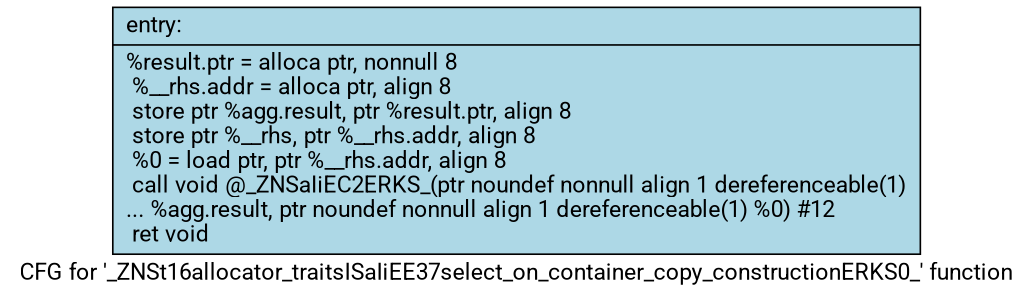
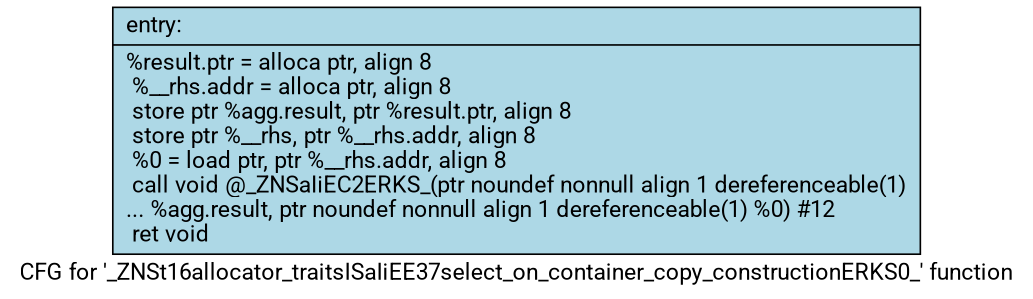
  digraph {
    label="CFG for '_ZNSt16allocator_traitsISaIiEE37select_on_container_copy_constructionERKS0_' function"
    fontname=Roboto
-   n1 [color=black fillcolor=lightblue fontname=Roboto label="{entry:\l|  %result.ptr = alloca ptr, nonnull 8\l  %__rhs.addr = alloca ptr, align 8\l  store ptr %agg.result, ptr %result.ptr, align 8\l  store ptr %__rhs, ptr %__rhs.addr, align 8\l  %0 = load ptr, ptr %__rhs.addr, align 8\l  call void @_ZNSaIiEC2ERKS_(ptr noundef nonnull align 1 dereferenceable(1)\l... %agg.result, ptr noundef nonnull align 1 dereferenceable(1) %0) #12\l  ret void\l}" shape=record style=filled]
+   n1 [color=black fillcolor=lightblue fontname=Roboto label="{entry:\l|  %result.ptr = alloca ptr, align 8\l  %__rhs.addr = alloca ptr, align 8\l  store ptr %agg.result, ptr %result.ptr, align 8\l  store ptr %__rhs, ptr %__rhs.addr, align 8\l  %0 = load ptr, ptr %__rhs.addr, align 8\l  call void @_ZNSaIiEC2ERKS_(ptr noundef nonnull align 1 dereferenceable(1)\l... %agg.result, ptr noundef nonnull align 1 dereferenceable(1) %0) #12\l  ret void\l}" shape=record style=filled]
  }
